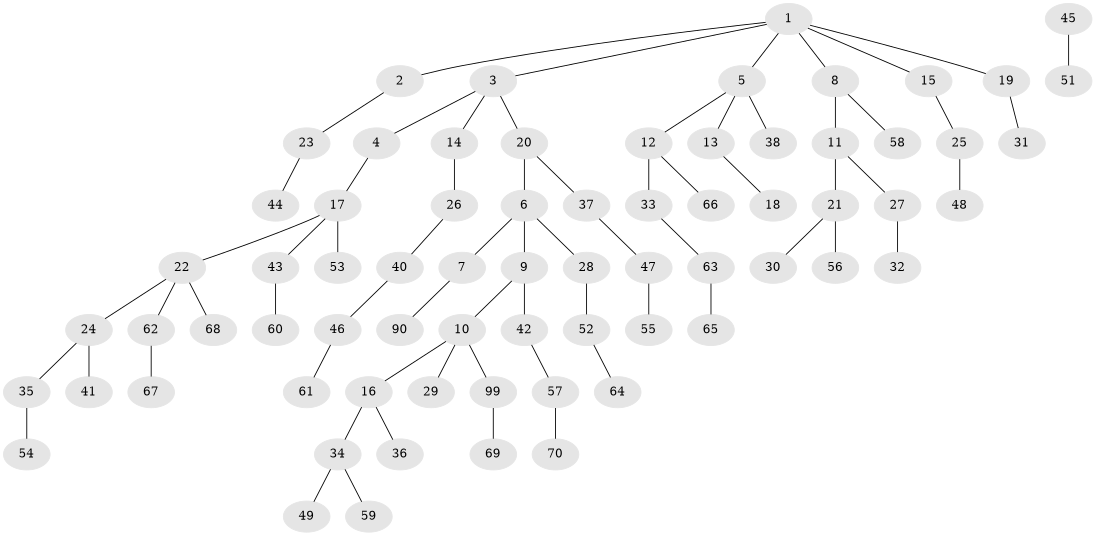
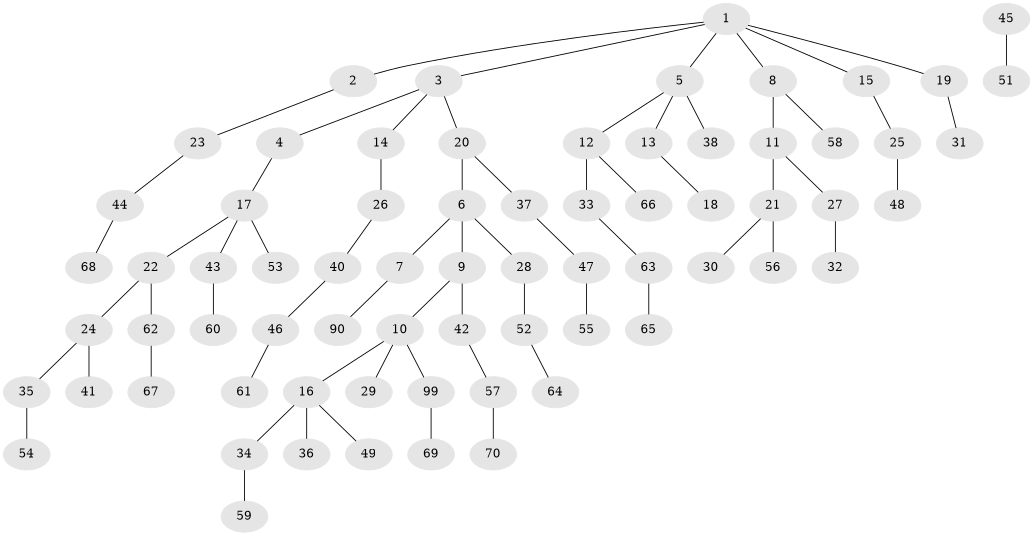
  graph {
    node [color=gray90 style=filled]
    1
    2
    3
    5
    8
    15
    19
    23
    4
    14
    20
    12
    13
    38
    11
    58
    25
    31
    44
    17
    6
    7
    9
    28
    26
    37
    22
    43
    53
    33
    66
    18
    n33 [label=90]
    10
    42
    52
    21
    27
    16
    29
    n41 [label=99]
    57
    34
    36
    69
    30
    56
    32
    63
    40
    48
    49
    59
    24
    62
    68
    60
    47
    35
    41
    67
    54
    46
    64
    45
    51
    65
    55
    61
    70
    1 -- 2
    1 -- 3
    1 -- 5
    1 -- 8
    1 -- 15
    1 -- 19
    2 -- 23
    3 -- 4
    3 -- 14
    3 -- 20
    5 -- 12
    5 -- 13
    5 -- 38
    8 -- 11
    8 -- 58
    15 -- 25
    19 -- 31
    23 -- 44
    4 -- 17
    14 -- 26
    20 -- 6
    20 -- 37
    12 -- 33
    12 -- 66
    13 -- 18
    11 -- 21
    11 -- 27
    25 -- 48
    17 -- 22
    17 -- 43
    17 -- 53
    6 -- 7
    6 -- 9
    6 -- 28
    7 -- n33
    9 -- 10
    9 -- 42
    28 -- 52
    26 -- 40
    37 -- 47
    22 -- 24
    22 -- 62
-   22 -- 68
+   44 -- 68
    43 -- 60
    33 -- 63
    10 -- 16
    10 -- 29
    10 -- n41
    42 -- 57
    52 -- 64
    21 -- 30
    21 -- 56
    27 -- 32
    16 -- 34
    16 -- 36
    n41 -- 69
    57 -- 70
-   34 -- 49
+   16 -- 49
    34 -- 59
    63 -- 65
    40 -- 46
    24 -- 35
    24 -- 41
    62 -- 67
    47 -- 55
    35 -- 54
    46 -- 61
    45 -- 51
  }
